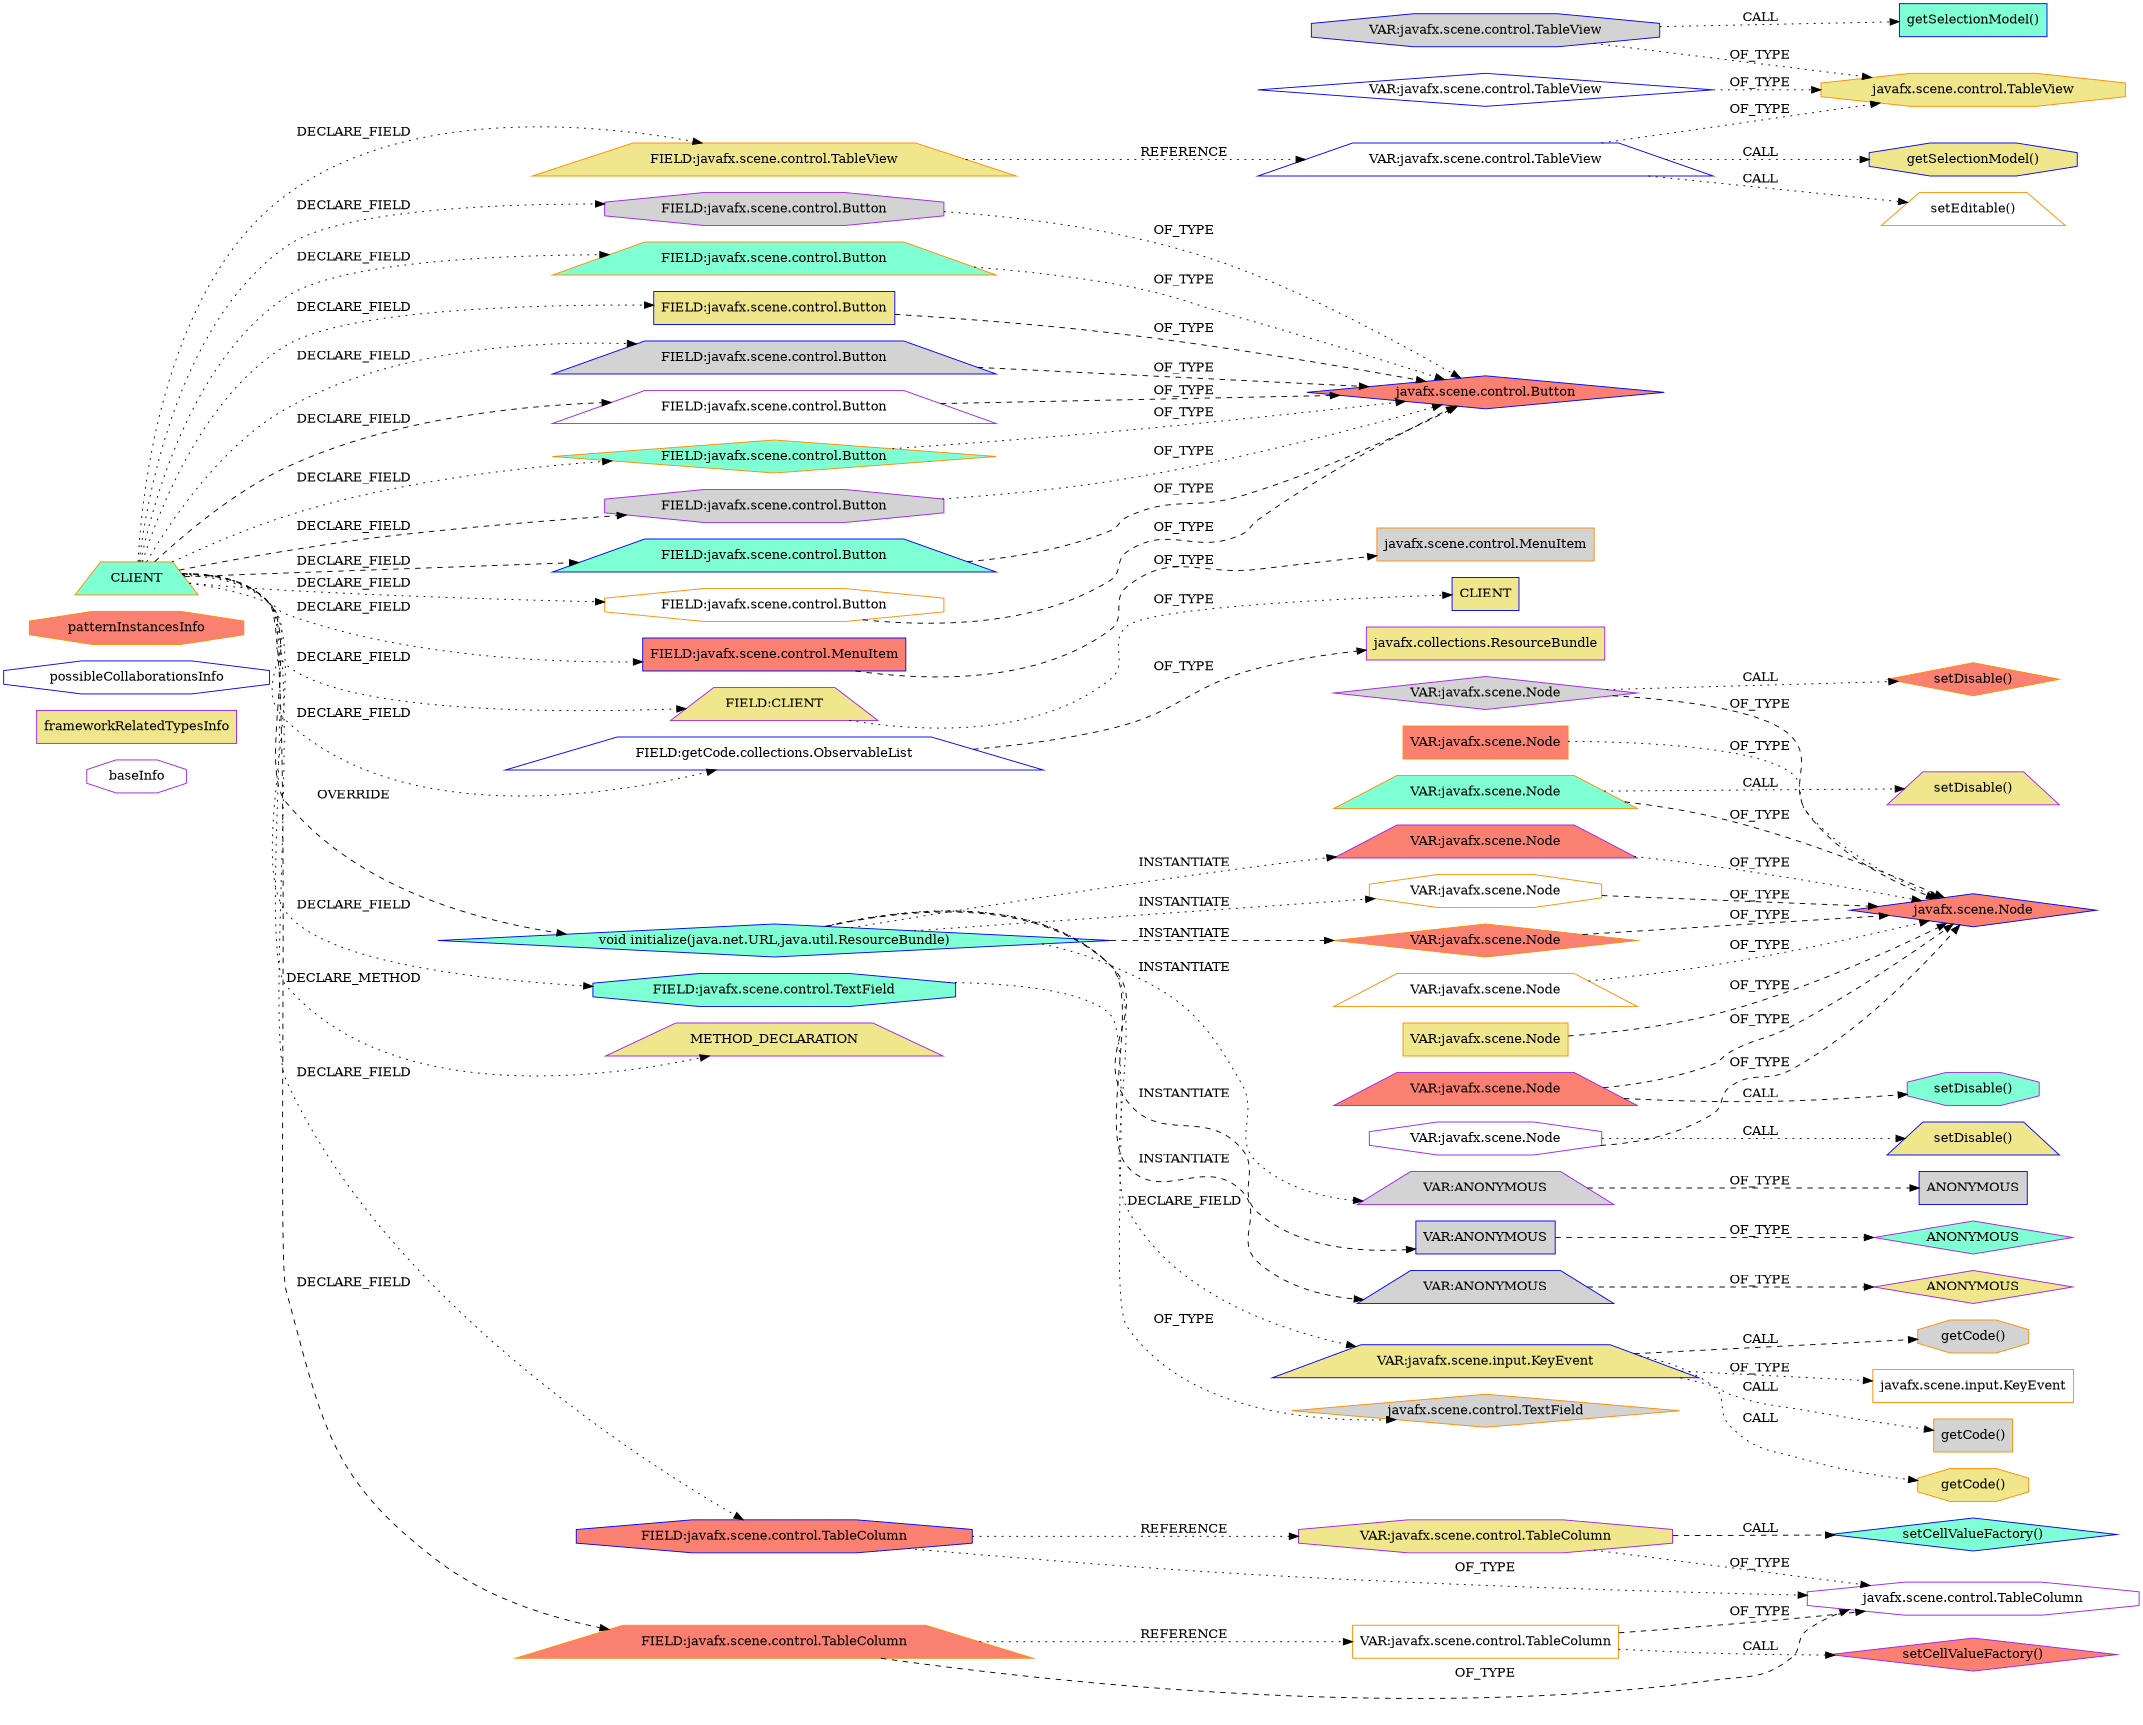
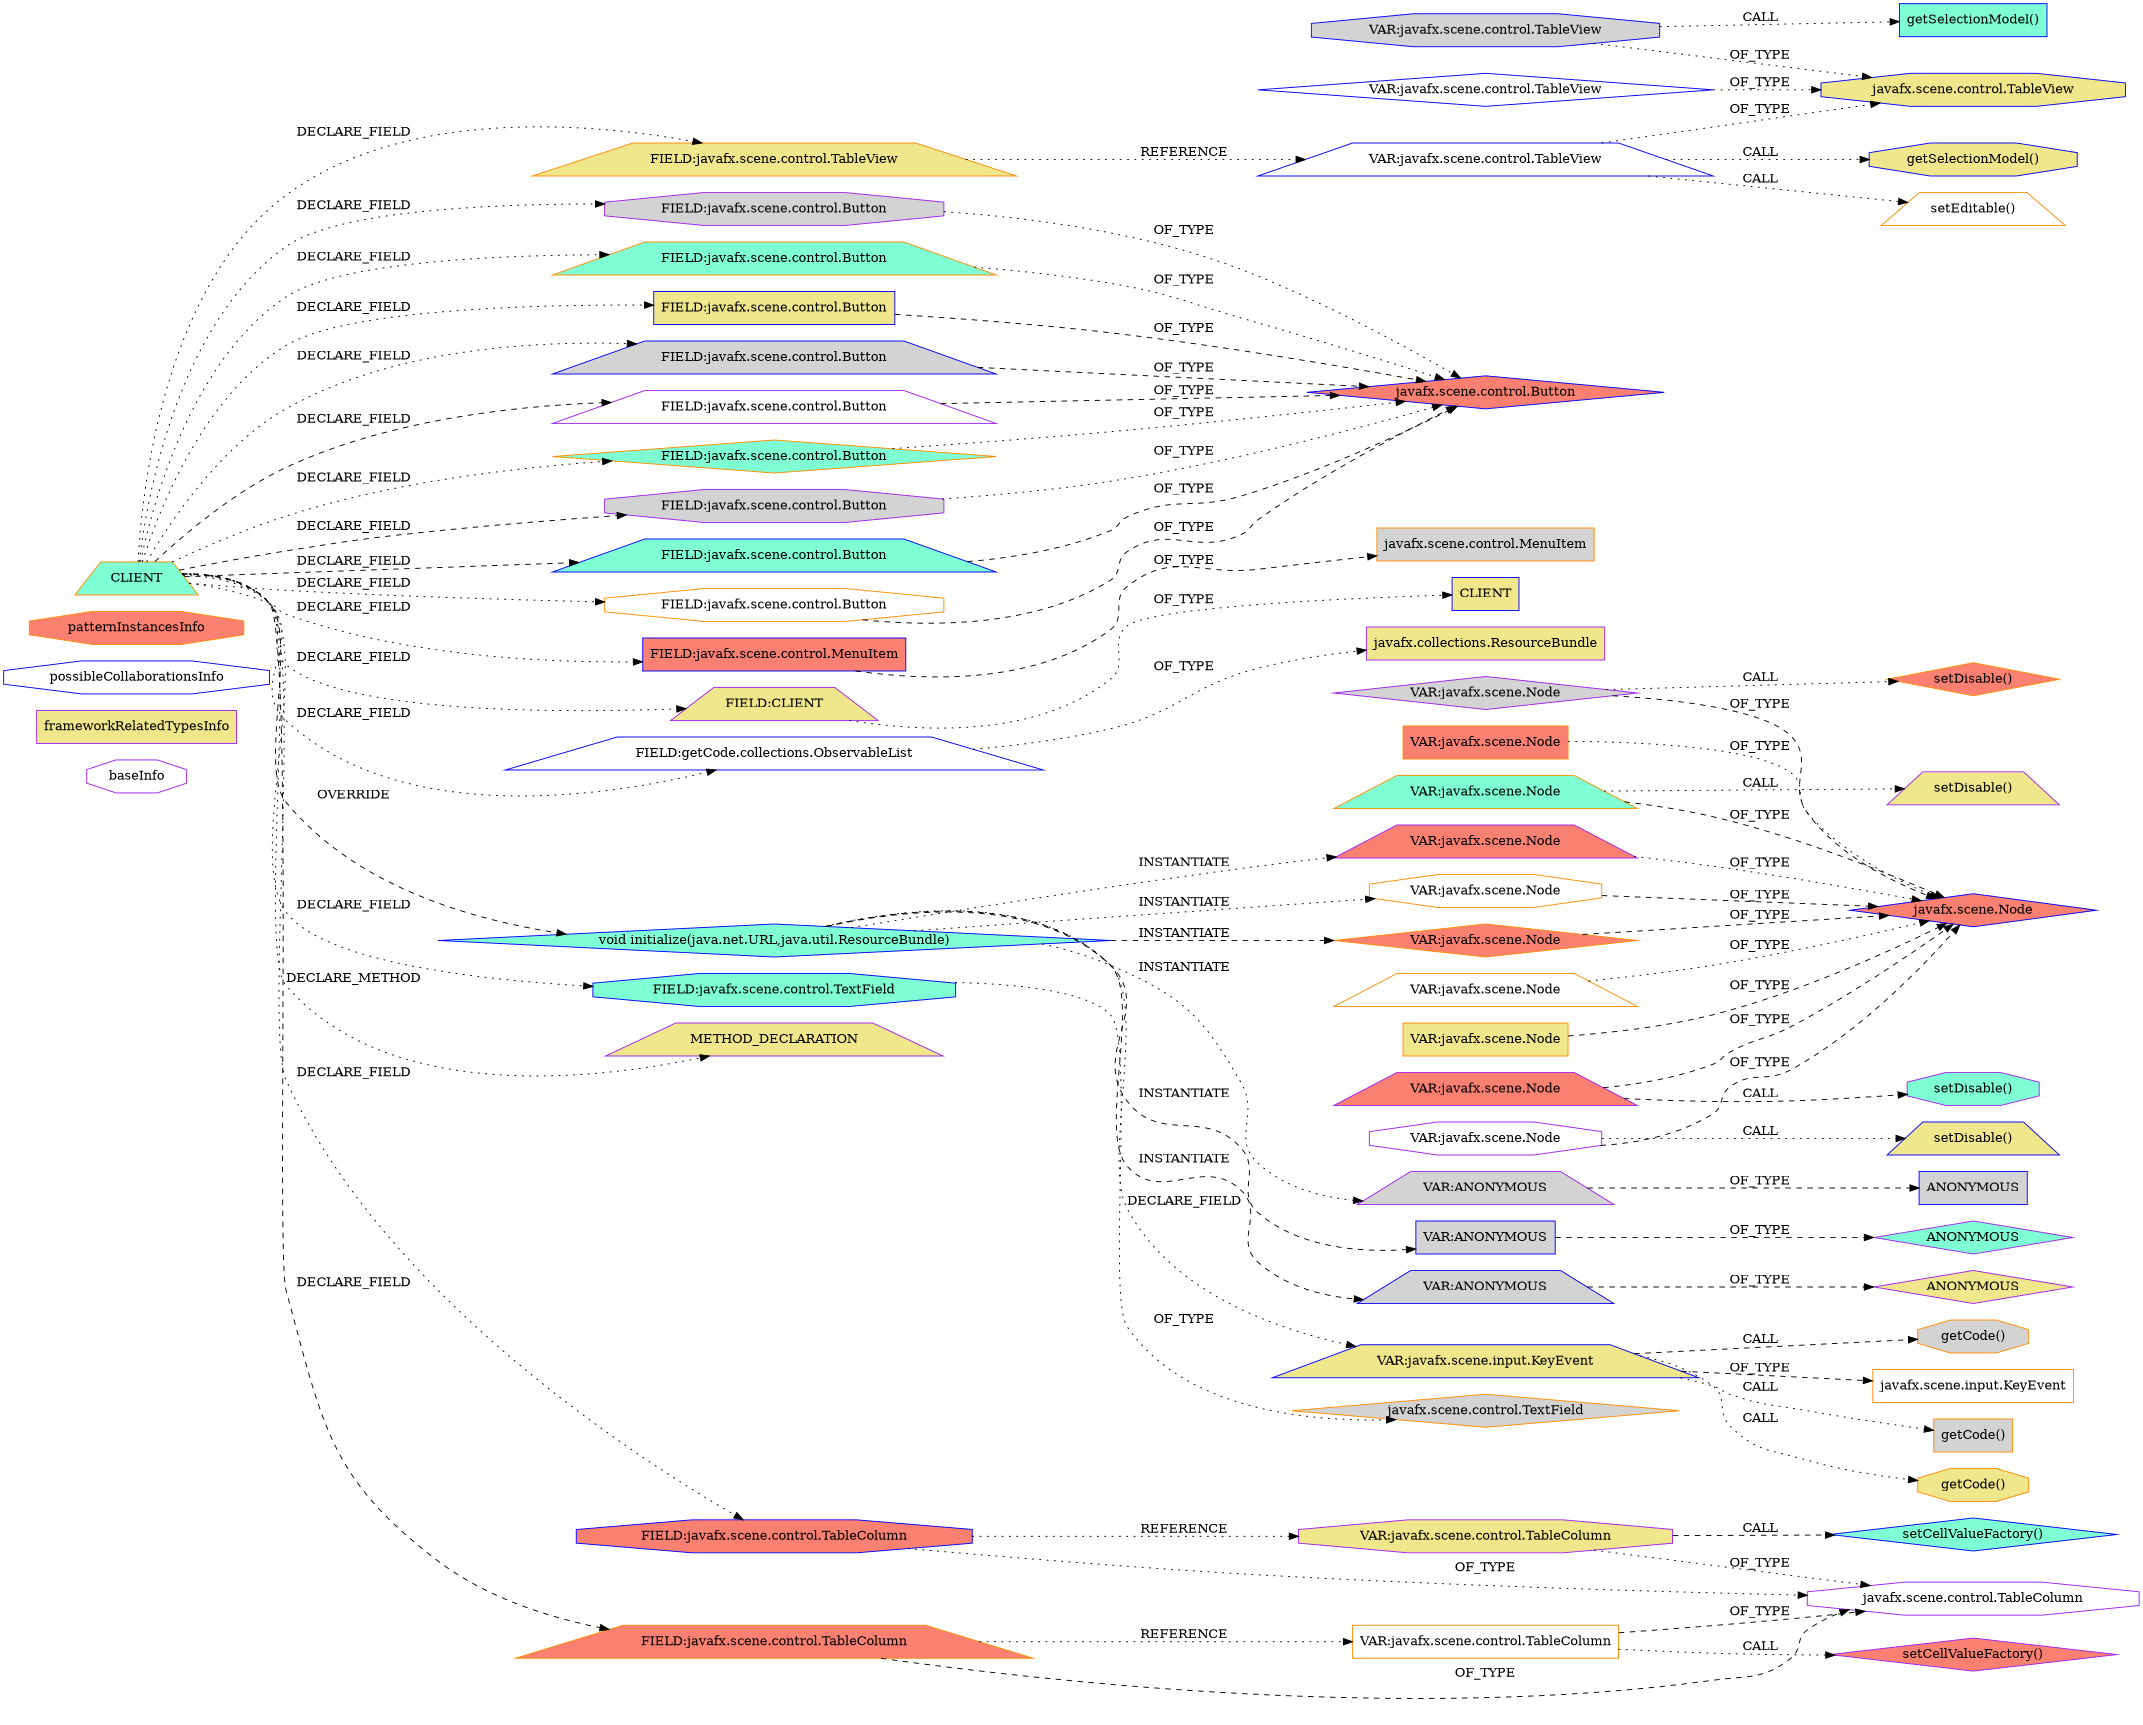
  digraph {
    rankdir=LR
    node [color=blue fillcolor=khaki shape=trapezium style=filled isFrameworkType=false vertexType=VARIABLE_EXPRESION]
    edge [style=dotted]
    baseInfo [category=pattern color=purple fillcolor=white graphId=1006 isAnonymous=false possibleRelation=false shape=octagon isFrameworkType="" vertexType=""]
    frameworkRelatedTypesInfo [color=purple shape=box isFrameworkType="" vertexType=""]
    possibleCollaborationsInfo [fillcolor=white shape=octagon isFrameworkType="" vertexType=""]
    patternInstancesInfo [0="hock323-eventManager~/hock323-eventManager/EventManager-master/src/eventManager/controller/pokerTournament/TournamentController.java~TournamentController~3009" 1="bianconejo-CEFX~/bianconejo-CEFX/CEFX-master/src/cefx/CEPrincipalController.java~CEPrincipalController~2114" color=darkorange fillcolor=salmon shape=octagon isFrameworkType="" vertexType=""]
    n5 [color=darkorange label="FIELD:javafx.scene.control.TableView" vertexType=FIELD_DECLARATION]
    n6 [fillcolor=white label="VAR:javafx.scene.control.TableView"]
-   n7 [color=darkorange label="javafx.scene.control.TableView" shape=octagon vertexType=FRAMEWORK_CLASS_TYPE]
+   n7 [label="javafx.scene.control.TableView" shape=octagon vertexType=FRAMEWORK_CLASS_TYPE]
    n8 [color=darkorange fillcolor=white label="setEditable()" vertexType=INSIDE_CALL]
    n9 [label="getSelectionModel()" shape=octagon vertexType=INSIDE_CALL]
    n10 [color=darkorange fillcolor=aquamarine label=CLIENT vertexType=ROOT_CLIENT_CLASS_DECLARATION]
    n11 [color=darkorange fillcolor=white label="FIELD:javafx.scene.control.Button" shape=octagon vertexType=FIELD_DECLARATION]
    n12 [color=purple fillcolor=lightgrey label="FIELD:javafx.scene.control.Button" shape=octagon vertexType=FIELD_DECLARATION]
    n13 [color=darkorange fillcolor=aquamarine label="FIELD:javafx.scene.control.Button" vertexType=FIELD_DECLARATION]
    n14 [label="FIELD:javafx.scene.control.Button" shape=box vertexType=FIELD_DECLARATION]
    n15 [fillcolor=lightgrey label="FIELD:javafx.scene.control.Button" vertexType=FIELD_DECLARATION]
    n16 [color=purple fillcolor=white label="FIELD:javafx.scene.control.Button" vertexType=FIELD_DECLARATION]
    n17 [color=darkorange fillcolor=aquamarine label="FIELD:javafx.scene.control.Button" shape=diamond vertexType=FIELD_DECLARATION]
    n18 [color=purple fillcolor=lightgrey label="FIELD:javafx.scene.control.Button" shape=octagon vertexType=FIELD_DECLARATION]
    n19 [fillcolor=salmon label="FIELD:javafx.scene.control.MenuItem" shape=box vertexType=FIELD_DECLARATION]
    n20 [fillcolor=aquamarine label="FIELD:javafx.scene.control.Button" vertexType=FIELD_DECLARATION]
    n21 [color=purple label="FIELD:CLIENT" vertexType=FIELD_DECLARATION]
    n22 [fillcolor=white label="FIELD:getCode.collections.ObservableList" vertexType=FIELD_DECLARATION]
    n23 [fillcolor=aquamarine label="void initialize(java.net.URL,java.util.ResourceBundle)" shape=diamond vertexType=OVERRIDING_METHOD_DECLARATION]
    n24 [fillcolor=aquamarine label="FIELD:javafx.scene.control.TextField" shape=octagon vertexType=FIELD_DECLARATION]
    n25 [color=purple label=METHOD_DECLARATION vertexType=CLIENT_METHOD_DECLARATION]
    n26 [fillcolor=salmon label="FIELD:javafx.scene.control.TableColumn" shape=octagon vertexType=FIELD_DECLARATION]
    n27 [color=darkorange fillcolor=salmon label="FIELD:javafx.scene.control.TableColumn" vertexType=FIELD_DECLARATION]
    n28 [fillcolor=salmon label="javafx.scene.control.Button" shape=diamond vertexType=FRAMEWORK_CLASS_TYPE]
    n29 [color=darkorange fillcolor=lightgrey label="javafx.scene.control.MenuItem" shape=box vertexType=FRAMEWORK_CLASS_TYPE]
    n30 [label=CLIENT shape=box vertexType=REFERENCE_CLIENT_CLASS_DECLARATION]
    n31 [color=purple label="javafx.collections.ResourceBundle" shape=box vertexType=FRAMEWORK_INTERFACE_TYPE]
    n32 [color=darkorange fillcolor=salmon label="VAR:javafx.scene.Node" shape=diamond]
    n33 [color=purple fillcolor=salmon label="VAR:javafx.scene.Node"]
    n34 [color=purple fillcolor=lightgrey label="VAR:ANONYMOUS"]
    n35 [fillcolor=lightgrey label="VAR:ANONYMOUS" shape=box]
    n36 [fillcolor=lightgrey label="VAR:ANONYMOUS"]
    n37 [color=darkorange fillcolor=white label="VAR:javafx.scene.Node" shape=octagon]
    n38 [label="VAR:javafx.scene.input.KeyEvent"]
    n39 [color=darkorange fillcolor=lightgrey label="javafx.scene.control.TextField" shape=diamond vertexType=FRAMEWORK_CLASS_TYPE]
    n40 [color=purple label="VAR:javafx.scene.control.TableColumn" shape=octagon]
    n41 [color=purple fillcolor=white label="javafx.scene.control.TableColumn" shape=octagon vertexType=FRAMEWORK_CLASS_TYPE]
    n42 [color=darkorange fillcolor=white label="VAR:javafx.scene.control.TableColumn" shape=box]
    n43 [fillcolor=salmon label="javafx.scene.Node" shape=diamond vertexType=FRAMEWORK_CLASS_TYPE]
    n44 [fillcolor=lightgrey label=ANONYMOUS shape=box vertexType=REFERENCE_ANONYMOUS_DECLARATION]
    n45 [color=purple fillcolor=aquamarine label=ANONYMOUS shape=diamond vertexType=REFERENCE_ANONYMOUS_DECLARATION]
    n46 [color=purple label=ANONYMOUS shape=diamond vertexType=REFERENCE_ANONYMOUS_DECLARATION]
    n47 [color=darkorange fillcolor=white label="javafx.scene.input.KeyEvent" shape=box vertexType=FRAMEWORK_CLASS_TYPE]
    n48 [color=darkorange fillcolor=lightgrey label="getCode()" shape=box vertexType=INSIDE_CALL]
    n49 [color=darkorange label="getCode()" shape=octagon vertexType=INSIDE_CALL]
    n50 [color=darkorange fillcolor=lightgrey label="getCode()" shape=octagon vertexType=INSIDE_CALL]
    n51 [color=purple fillcolor=lightgrey label="VAR:javafx.scene.Node" shape=diamond]
    n52 [color=darkorange fillcolor=salmon label="setDisable()" shape=diamond vertexType=INSIDE_CALL]
    n53 [color=darkorange fillcolor=salmon label="VAR:javafx.scene.Node" shape=box]
    n54 [color=darkorange fillcolor=white label="VAR:javafx.scene.Node"]
    n55 [color=darkorange fillcolor=aquamarine label="VAR:javafx.scene.Node"]
    n56 [color=purple label="setDisable()" vertexType=INSIDE_CALL]
    n57 [color=darkorange label="VAR:javafx.scene.Node" shape=box]
    n58 [color=purple fillcolor=salmon label="VAR:javafx.scene.Node"]
    n59 [color=purple fillcolor=aquamarine label="setDisable()" shape=octagon vertexType=INSIDE_CALL]
    n60 [color=purple fillcolor=white label="VAR:javafx.scene.Node" shape=octagon]
    n61 [label="setDisable()" vertexType=INSIDE_CALL]
    n62 [fillcolor=lightgrey label="VAR:javafx.scene.control.TableView" shape=octagon]
    n63 [fillcolor=aquamarine label="getSelectionModel()" shape=box vertexType=INSIDE_CALL]
    n64 [fillcolor=white label="VAR:javafx.scene.control.TableView" shape=diamond]
    n65 [fillcolor=aquamarine label="setCellValueFactory()" shape=diamond vertexType=INSIDE_CALL]
    n66 [color=purple fillcolor=salmon label="setCellValueFactory()" shape=diamond vertexType=INSIDE_CALL]
    n5 -> n6 [label=REFERENCE]
    n6 -> n7 [label=OF_TYPE]
    n6 -> n8 [label=CALL]
    n6 -> n9 [label=CALL]
    n10 -> n5 [label=DECLARE_FIELD]
    n10 -> n11 [label=DECLARE_FIELD]
    n10 -> n12 [label=DECLARE_FIELD]
    n10 -> n13 [label=DECLARE_FIELD]
    n10 -> n14 [label=DECLARE_FIELD]
    n10 -> n15 [label=DECLARE_FIELD]
    n10 -> n16 [label=DECLARE_FIELD style=dashed]
    n10 -> n17 [label=DECLARE_FIELD]
    n10 -> n18 [label=DECLARE_FIELD style=dashed]
    n10 -> n19 [label=DECLARE_FIELD]
    n10 -> n20 [label=DECLARE_FIELD style=dashed]
    n10 -> n21 [label=DECLARE_FIELD]
    n10 -> n22 [label=DECLARE_FIELD]
    n10 -> n23 [label=OVERRIDE style=dashed]
    n10 -> n24 [label=DECLARE_FIELD]
    n10 -> n25 [label=DECLARE_METHOD]
    n10 -> n26 [label=DECLARE_FIELD]
    n10 -> n27 [label=DECLARE_FIELD style=dashed]
    n11 -> n28 [label=OF_TYPE style=dashed]
    n12 -> n28 [label=OF_TYPE]
    n13 -> n28 [label=OF_TYPE]
    n14 -> n28 [label=OF_TYPE style=dashed]
    n15 -> n28 [label=OF_TYPE style=dashed]
    n16 -> n28 [label=OF_TYPE style=dashed]
    n17 -> n28 [label=OF_TYPE]
    n18 -> n28 [label=OF_TYPE]
    n19 -> n29 [label=OF_TYPE style=dashed]
    n20 -> n28 [label=OF_TYPE style=dashed]
    n21 -> n30 [label=OF_TYPE]
-   n22 -> n31 [label=OF_TYPE style=dashed]
+   n22 -> n31 [label=OF_TYPE]
    n23 -> n32 [label=INSTANTIATE style=dashed]
    n23 -> n33 [label=INSTANTIATE]
    n23 -> n34 [label=INSTANTIATE]
    n23 -> n35 [label=INSTANTIATE style=dashed]
    n23 -> n36 [label=INSTANTIATE style=dashed]
    n23 -> n37 [label=INSTANTIATE]
    n23 -> n38 [label=DECLARE_FIELD]
    n24 -> n39 [label=OF_TYPE]
    n26 -> n40 [label=REFERENCE]
    n26 -> n41 [label=OF_TYPE]
    n27 -> n41 [label=OF_TYPE style=dashed]
    n27 -> n42 [label=REFERENCE]
    n32 -> n43 [label=OF_TYPE style=dashed]
    n33 -> n43 [label=OF_TYPE]
    n34 -> n44 [label=OF_TYPE style=dashed]
    n35 -> n45 [label=OF_TYPE style=dashed]
    n36 -> n46 [label=OF_TYPE style=dashed]
    n37 -> n43 [label=OF_TYPE style=dashed]
-   n38 -> n47 [label=OF_TYPE]
+   n38 -> n47 [label=OF_TYPE style=dashed]
    n38 -> n48 [label=CALL]
    n38 -> n49 [label=CALL]
    n38 -> n50 [label=CALL style=dashed]
    n40 -> n41 [label=OF_TYPE]
    n40 -> n65 [label=CALL style=dashed]
    n42 -> n41 [label=OF_TYPE style=dashed]
    n42 -> n66 [label=CALL]
    n51 -> n43 [label=OF_TYPE style=dashed]
    n51 -> n52 [label=CALL]
    n53 -> n43 [label=OF_TYPE]
    n54 -> n43 [label=OF_TYPE]
    n55 -> n43 [label=OF_TYPE style=dashed]
    n55 -> n56 [label=CALL]
    n57 -> n43 [label=OF_TYPE style=dashed]
    n58 -> n43 [label=OF_TYPE style=dashed]
    n58 -> n59 [label=CALL style=dashed]
    n60 -> n43 [label=OF_TYPE style=dashed]
    n60 -> n61 [label=CALL]
    n62 -> n7 [label=OF_TYPE]
    n62 -> n63 [label=CALL]
    n64 -> n7 [label=OF_TYPE]
  }
